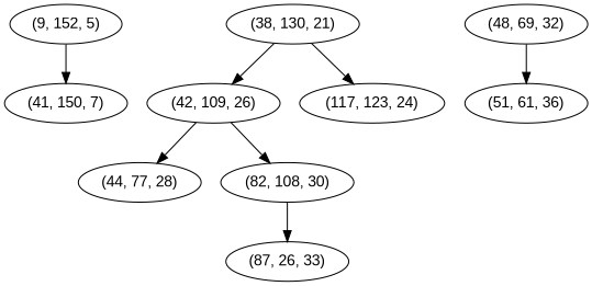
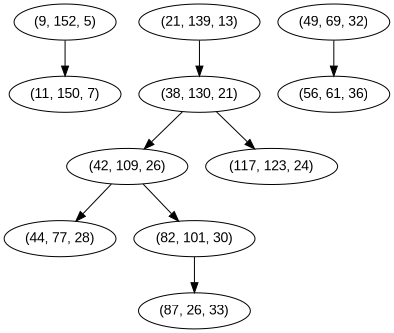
  digraph {
    fontname="Liberation Sans"
    node [fontname="Liberation Sans"]
    edge [fontname="Liberation Sans"]
    n1 [label="(9, 152, 5)"]
-   "(11, 150, 7)" [label="(41, 150, 7)"]
+   "(11, 150, 7)"
    n3 [label="(38, 130, 21)"]
+   "(21, 139, 13)"
    "(42, 109, 26)"
    "(117, 123, 24)"
    "(44, 77, 28)"
-   "(82, 101, 30)" [label="(82, 108, 30)"]
+   "(82, 101, 30)"
    n9 [label="(87, 26, 33)"]
-   "(48, 69, 32)"
-   "(56, 61, 36)" [label="(51, 61, 36)"]
+   "(48, 69, 32)" [label="(49, 69, 32)"]
+   "(56, 61, 36)"
    n1 -> "(11, 150, 7)"
    n3 -> "(42, 109, 26)"
    n3 -> "(117, 123, 24)"
+   "(21, 139, 13)" -> n3
    "(42, 109, 26)" -> "(44, 77, 28)"
    "(42, 109, 26)" -> "(82, 101, 30)"
    "(82, 101, 30)" -> n9
    "(48, 69, 32)" -> "(56, 61, 36)"
  }
